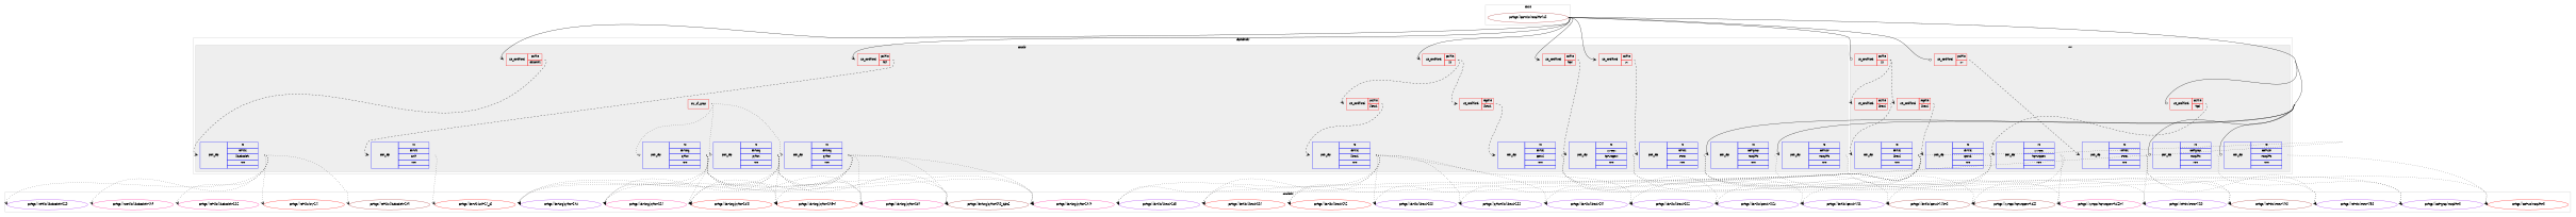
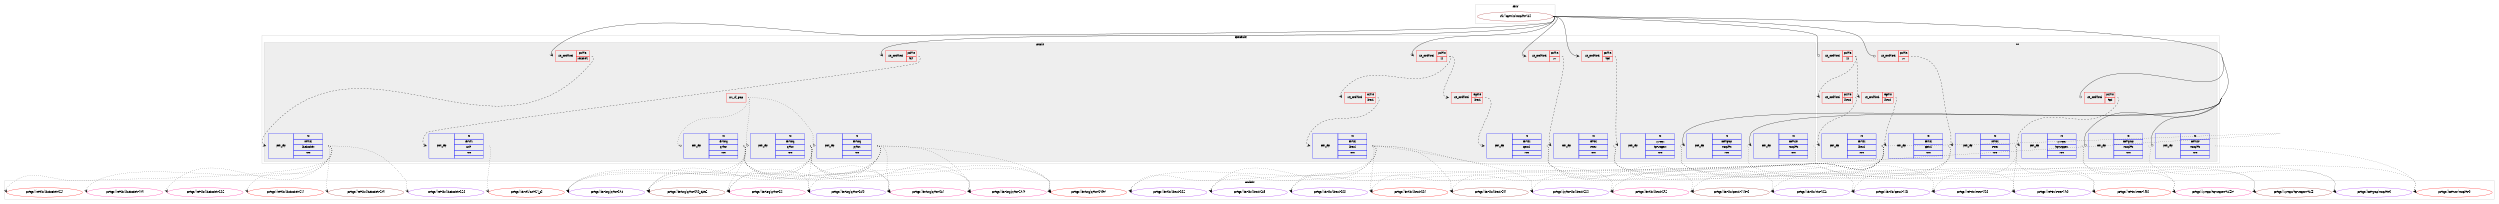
  digraph {
    compound=true
    concentrate=true
    fontname="Patrick Hand"
    fontsize=10
    newrank=true
    rankdir=TB
    ranksep=1.5
    node [color=red fontname="Patrick Hand" fontsize=10]
    edge [arrowhead=vee fontname="Patrick Hand" headport=w style=dotted tailport=e weight=100]
-   n1 [color=brown label="portage://app-misc/mosquitto-1.6.8" width=4]
+   n1 [color=brown label="util://app-misc/mosquitto-1.6.8" width=4]
    n2 [color=blue label=<<TABLE BORDER="0" CELLBORDER="1" CELLSPACING="0" CELLPADDING="4" WIDTH="220"><TR><TD ROWSPAN="6" CELLPADDING="30">pack_dep</TD></TR><TR><TD WIDTH="110">no</TD></TR><TR><TD>dev-lang</TD></TR><TR><TD>python</TD></TR><TR><TD>none</TD></TR><TR><TD></TD></TR></TABLE>> shape=none]
    n3 [color=blue label=<<TABLE BORDER="0" CELLBORDER="1" CELLSPACING="0" CELLPADDING="4" WIDTH="220"><TR><TD ROWSPAN="6" CELLPADDING="30">pack_dep</TD></TR><TR><TD WIDTH="110">no</TD></TR><TR><TD>dev-lang</TD></TR><TR><TD>python</TD></TR><TR><TD>none</TD></TR><TR><TD></TD></TR></TABLE>> shape=none]
    n4 [color=blue label=<<TABLE BORDER="0" CELLBORDER="1" CELLSPACING="0" CELLPADDING="4" WIDTH="220"><TR><TD ROWSPAN="6" CELLPADDING="30">pack_dep</TD></TR><TR><TD WIDTH="110">no</TD></TR><TR><TD>dev-lang</TD></TR><TR><TD>python</TD></TR><TR><TD>none</TD></TR><TR><TD></TD></TR></TABLE>> shape=none]
    n5 [label=<<TABLE BORDER="0" CELLBORDER="1" CELLSPACING="0" CELLPADDING="4"><TR><TD CELLPADDING="10">any_of_group</TD></TR></TABLE>> shape=none]
    n6 [color=blue label=<<TABLE BORDER="0" CELLBORDER="1" CELLSPACING="0" CELLPADDING="4" WIDTH="220"><TR><TD ROWSPAN="6" CELLPADDING="30">pack_dep</TD></TR><TR><TD WIDTH="110">no</TD></TR><TR><TD>net-dns</TD></TR><TR><TD>c-ares</TD></TR><TR><TD>none</TD></TR><TR><TD></TD></TR></TABLE>> shape=none]
    n7 [label=<<TABLE BORDER="0" CELLBORDER="1" CELLSPACING="0" CELLPADDING="4"><TR><TD ROWSPAN="3" CELLPADDING="10">use_conditional</TD></TR><TR><TD>positive</TD></TR><TR><TD>srv</TD></TR></TABLE>> shape=none]
    n8 [color=blue label=<<TABLE BORDER="0" CELLBORDER="1" CELLSPACING="0" CELLPADDING="4" WIDTH="220"><TR><TD ROWSPAN="6" CELLPADDING="30">pack_dep</TD></TR><TR><TD WIDTH="110">no</TD></TR><TR><TD>dev-libs</TD></TR><TR><TD>openssl</TD></TR><TR><TD>none</TD></TR><TR><TD></TD></TR></TABLE>> shape=none]
    n9 [label=<<TABLE BORDER="0" CELLBORDER="1" CELLSPACING="0" CELLPADDING="4"><TR><TD ROWSPAN="3" CELLPADDING="10">use_conditional</TD></TR><TR><TD>negative</TD></TR><TR><TD>libressl</TD></TR></TABLE>> shape=none]
    n10 [color=blue label=<<TABLE BORDER="0" CELLBORDER="1" CELLSPACING="0" CELLPADDING="4" WIDTH="220"><TR><TD ROWSPAN="6" CELLPADDING="30">pack_dep</TD></TR><TR><TD WIDTH="110">no</TD></TR><TR><TD>dev-libs</TD></TR><TR><TD>libressl</TD></TR><TR><TD>none</TD></TR><TR><TD></TD></TR></TABLE>> shape=none]
    n11 [label=<<TABLE BORDER="0" CELLBORDER="1" CELLSPACING="0" CELLPADDING="4"><TR><TD ROWSPAN="3" CELLPADDING="10">use_conditional</TD></TR><TR><TD>positive</TD></TR><TR><TD>libressl</TD></TR></TABLE>> shape=none]
    n12 [label=<<TABLE BORDER="0" CELLBORDER="1" CELLSPACING="0" CELLPADDING="4"><TR><TD ROWSPAN="3" CELLPADDING="10">use_conditional</TD></TR><TR><TD>positive</TD></TR><TR><TD>ssl</TD></TR></TABLE>> shape=none]
    n13 [color=blue label=<<TABLE BORDER="0" CELLBORDER="1" CELLSPACING="0" CELLPADDING="4" WIDTH="220"><TR><TD ROWSPAN="6" CELLPADDING="30">pack_dep</TD></TR><TR><TD WIDTH="110">no</TD></TR><TR><TD>sys-apps</TD></TR><TR><TD>tcp-wrappers</TD></TR><TR><TD>none</TD></TR><TR><TD></TD></TR></TABLE>> shape=none]
    n14 [label=<<TABLE BORDER="0" CELLBORDER="1" CELLSPACING="0" CELLPADDING="4"><TR><TD ROWSPAN="3" CELLPADDING="10">use_conditional</TD></TR><TR><TD>positive</TD></TR><TR><TD>tcpd</TD></TR></TABLE>> shape=none]
    n15 [color=blue label=<<TABLE BORDER="0" CELLBORDER="1" CELLSPACING="0" CELLPADDING="4" WIDTH="220"><TR><TD ROWSPAN="6" CELLPADDING="30">pack_dep</TD></TR><TR><TD WIDTH="110">no</TD></TR><TR><TD>dev-util</TD></TR><TR><TD>cunit</TD></TR><TR><TD>none</TD></TR><TR><TD></TD></TR></TABLE>> shape=none]
    n16 [label=<<TABLE BORDER="0" CELLBORDER="1" CELLSPACING="0" CELLPADDING="4"><TR><TD ROWSPAN="3" CELLPADDING="10">use_conditional</TD></TR><TR><TD>positive</TD></TR><TR><TD>test</TD></TR></TABLE>> shape=none]
    n17 [color=blue label=<<TABLE BORDER="0" CELLBORDER="1" CELLSPACING="0" CELLPADDING="4" WIDTH="220"><TR><TD ROWSPAN="6" CELLPADDING="30">pack_dep</TD></TR><TR><TD WIDTH="110">no</TD></TR><TR><TD>net-libs</TD></TR><TR><TD>libwebsockets</TD></TR><TR><TD>none</TD></TR><TR><TD></TD></TR></TABLE>> shape=none]
    n18 [label=<<TABLE BORDER="0" CELLBORDER="1" CELLSPACING="0" CELLPADDING="4"><TR><TD ROWSPAN="3" CELLPADDING="10">use_conditional</TD></TR><TR><TD>positive</TD></TR><TR><TD>websockets</TD></TR></TABLE>> shape=none]
    n19 [color=blue label=<<TABLE BORDER="0" CELLBORDER="1" CELLSPACING="0" CELLPADDING="4" WIDTH="220"><TR><TD ROWSPAN="6" CELLPADDING="30">pack_dep</TD></TR><TR><TD WIDTH="110">no</TD></TR><TR><TD>acct-group</TD></TR><TR><TD>mosquitto</TD></TR><TR><TD>none</TD></TR><TR><TD></TD></TR></TABLE>> shape=none]
    n20 [color=blue label=<<TABLE BORDER="0" CELLBORDER="1" CELLSPACING="0" CELLPADDING="4" WIDTH="220"><TR><TD ROWSPAN="6" CELLPADDING="30">pack_dep</TD></TR><TR><TD WIDTH="110">no</TD></TR><TR><TD>acct-user</TD></TR><TR><TD>mosquitto</TD></TR><TR><TD>none</TD></TR><TR><TD></TD></TR></TABLE>> shape=none]
    n21 [color=blue label=<<TABLE BORDER="0" CELLBORDER="1" CELLSPACING="0" CELLPADDING="4" WIDTH="220"><TR><TD ROWSPAN="6" CELLPADDING="30">pack_dep</TD></TR><TR><TD WIDTH="110">no</TD></TR><TR><TD>net-dns</TD></TR><TR><TD>c-ares</TD></TR><TR><TD>none</TD></TR><TR><TD></TD></TR></TABLE>> shape=none]
    n22 [label=<<TABLE BORDER="0" CELLBORDER="1" CELLSPACING="0" CELLPADDING="4"><TR><TD ROWSPAN="3" CELLPADDING="10">use_conditional</TD></TR><TR><TD>positive</TD></TR><TR><TD>srv</TD></TR></TABLE>> shape=none]
    n23 [color=blue label=<<TABLE BORDER="0" CELLBORDER="1" CELLSPACING="0" CELLPADDING="4" WIDTH="220"><TR><TD ROWSPAN="6" CELLPADDING="30">pack_dep</TD></TR><TR><TD WIDTH="110">no</TD></TR><TR><TD>dev-libs</TD></TR><TR><TD>openssl</TD></TR><TR><TD>none</TD></TR><TR><TD></TD></TR></TABLE>> shape=none]
    n24 [label=<<TABLE BORDER="0" CELLBORDER="1" CELLSPACING="0" CELLPADDING="4"><TR><TD ROWSPAN="3" CELLPADDING="10">use_conditional</TD></TR><TR><TD>negative</TD></TR><TR><TD>libressl</TD></TR></TABLE>> shape=none]
    n25 [color=blue label=<<TABLE BORDER="0" CELLBORDER="1" CELLSPACING="0" CELLPADDING="4" WIDTH="220"><TR><TD ROWSPAN="6" CELLPADDING="30">pack_dep</TD></TR><TR><TD WIDTH="110">no</TD></TR><TR><TD>dev-libs</TD></TR><TR><TD>libressl</TD></TR><TR><TD>none</TD></TR><TR><TD></TD></TR></TABLE>> shape=none]
    n26 [label=<<TABLE BORDER="0" CELLBORDER="1" CELLSPACING="0" CELLPADDING="4"><TR><TD ROWSPAN="3" CELLPADDING="10">use_conditional</TD></TR><TR><TD>positive</TD></TR><TR><TD>libressl</TD></TR></TABLE>> shape=none]
    n27 [label=<<TABLE BORDER="0" CELLBORDER="1" CELLSPACING="0" CELLPADDING="4"><TR><TD ROWSPAN="3" CELLPADDING="10">use_conditional</TD></TR><TR><TD>positive</TD></TR><TR><TD>ssl</TD></TR></TABLE>> shape=none]
    n28 [color=blue label=<<TABLE BORDER="0" CELLBORDER="1" CELLSPACING="0" CELLPADDING="4" WIDTH="220"><TR><TD ROWSPAN="6" CELLPADDING="30">pack_dep</TD></TR><TR><TD WIDTH="110">no</TD></TR><TR><TD>sys-apps</TD></TR><TR><TD>tcp-wrappers</TD></TR><TR><TD>none</TD></TR><TR><TD></TD></TR></TABLE>> shape=none]
    n29 [label=<<TABLE BORDER="0" CELLBORDER="1" CELLSPACING="0" CELLPADDING="4"><TR><TD ROWSPAN="3" CELLPADDING="10">use_conditional</TD></TR><TR><TD>positive</TD></TR><TR><TD>tcpd</TD></TR></TABLE>> shape=none]
    n30 [color=blue label=<<TABLE BORDER="0" CELLBORDER="1" CELLSPACING="0" CELLPADDING="4" WIDTH="220"><TR><TD ROWSPAN="6" CELLPADDING="30">pack_dep</TD></TR><TR><TD WIDTH="110">no</TD></TR><TR><TD>acct-group</TD></TR><TR><TD>mosquitto</TD></TR><TR><TD>none</TD></TR><TR><TD></TD></TR></TABLE>> shape=none]
    n31 [color=blue label=<<TABLE BORDER="0" CELLBORDER="1" CELLSPACING="0" CELLPADDING="4" WIDTH="220"><TR><TD ROWSPAN="6" CELLPADDING="30">pack_dep</TD></TR><TR><TD WIDTH="110">no</TD></TR><TR><TD>acct-user</TD></TR><TR><TD>mosquitto</TD></TR><TR><TD>none</TD></TR><TR><TD></TD></TR></TABLE>> shape=none]
    n32 [color=brown label="portage://dev-lang/python-3.9.0_alpha2" width=4]
    n33 [color=deeppink label="portage://dev-lang/python-3.8.1" width=4]
    n34 [color=purple label="portage://dev-lang/python-3.7.6" width=4]
    n35 [label="portage://dev-lang/python-3.7.5-r1" width=4]
-   n36 [color=deeppink label="portage://dev-lang/python-3.6.9" width=4]
-   n37 [label="portage://dev-lang/python-3.6.10" width=4]
+   n36 [color=deeppink label="portage://dev-lang/python-3.6.1" width=4]
+   n37 [color=purple label="portage://dev-lang/python-3.6.10" width=4]
    n38 [color=deeppink label="portage://dev-lang/python-2.7.17" width=4]
-   n39 [color=purple label="portage://net-dns/c-ares-1.15.0" width=4]
-   n40 [color=brown label="portage://net-dns/c-ares-1.14.0" width=4]
+   n39 [label="portage://net-dns/c-ares-1.15.0" width=4]
+   n40 [color=purple label="portage://net-dns/c-ares-1.14.0" width=4]
    n41 [color=purple label="portage://net-dns/c-ares-1.13.0" width=4]
    n42 [color=brown label="portage://dev-libs/openssl-1.1.1d-r3" width=4]
    n43 [color=purple label="portage://dev-libs/openssl-1.1.0l" width=4]
-   n44 [color=purple label="portage://dev-libs/openssl-1.0.2u" width=4]
+   n44 [color=purple label="portage://dev-libs/misc-1.0.2u" width=4]
    n45 [color=purple label="portage://dev-libs/libressl-3.0.2" width=4]
    n46 [label="portage://dev-libs/libressl-3.0.1" width=4]
    n47 [color=purple label="portage://dev-libs/libressl-3.0.0" width=4]
-   n48 [label="portage://dev-libs/libressl-2.9.2" width=4]
-   n49 [color=purple label="portage://dev-libs/libressl-2.9.1" width=4]
+   n48 [color=deeppink label="portage://dev-libs/libressl-2.9.2" width=4]
+   n49 [color=brown label="portage://dev-libs/libressl-2.9.1" width=4]
    n50 [color=purple label="portage://python-libs/libressl-2.8.3" width=4]
    n51 [color=purple label="portage://dev-libs/libressl-2.6.5" width=4]
    n52 [color=brown label="portage://sys-apps/tcp-wrappers-7.6.28" width=4]
    n53 [color=deeppink label="portage://sys-apps/tcp-wrappers-7.6.22-r1" width=4]
    n54 [label="portage://dev-util/cunit-2.1_p3" width=4]
    n55 [color=purple label="portage://acct-group/mosquitto-0" width=4]
+   n56 [label="portage://net-libs/libwebsockets-3.2.1" width=4]
    n57 [color=purple label="portage://net-libs/libwebsockets-3.2.0" width=4]
    n58 [color=brown label="portage://net-libs/libwebsockets-2.4.9" width=4]
-   n59 [label="portage://net-libs/any-2.1.1" width=4]
+   n59 [label="portage://net-libs/libwebsockets-2.1.1" width=4]
    n60 [color=deeppink label="portage://net-libs/libwebsockets-2.0.2" width=4]
-   n61 [color=deeppink label="portage://none-libs/libwebsockets-1.7.9" width=4]
-   n62 [label="portage://acct-use/mosquitto-0" width=4]
+   n61 [color=deeppink label="portage://net-libs/libwebsockets-1.7.9" width=4]
+   n62 [label="portage://acct-user/mosquitto-0" width=4]
    subgraph cluster_1 {
      color=gray
      label=<<i>ebuild</i>>
      rank=same
      n1
    }
    subgraph cluster_2 {
      color=gray
      label=<<i>dependencies</i>>
      subgraph cluster_3 {
        color=gray
        fillcolor="#eeeeee"
        label=<<i>compile</i>>
        style=filled
        subgraph sub_4 {
          color=gray
          fillcolor="#eeeeee"
          label=<<i>compile</i>>
          style=filled
          n5
          subgraph sub_5 {
            color=gray
            fillcolor="#eeeeee"
            label=<<i>compile</i>>
            style=filled
            n2
          }
          subgraph sub_6 {
            color=gray
            fillcolor="#eeeeee"
            label=<<i>compile</i>>
            style=filled
            n3
          }
          subgraph sub_7 {
            color=gray
            fillcolor="#eeeeee"
            label=<<i>compile</i>>
            style=filled
            n4
          }
        }
        subgraph sub_8 {
          color=gray
          fillcolor="#eeeeee"
          label=<<i>compile</i>>
          style=filled
          n7
          subgraph sub_9 {
            color=gray
            fillcolor="#eeeeee"
            label=<<i>compile</i>>
            style=filled
            n6
          }
        }
        subgraph sub_10 {
          color=gray
          fillcolor="#eeeeee"
          label=<<i>compile</i>>
          style=filled
          n12
          subgraph sub_11 {
            color=gray
            fillcolor="#eeeeee"
            label=<<i>compile</i>>
            style=filled
            n9
            subgraph sub_12 {
              color=gray
              fillcolor="#eeeeee"
              label=<<i>compile</i>>
              style=filled
              n8
            }
          }
          subgraph sub_13 {
            color=gray
            fillcolor="#eeeeee"
            label=<<i>compile</i>>
            style=filled
            n11
            subgraph sub_14 {
              color=gray
              fillcolor="#eeeeee"
              label=<<i>compile</i>>
              style=filled
              n10
            }
          }
        }
        subgraph sub_15 {
          color=gray
          fillcolor="#eeeeee"
          label=<<i>compile</i>>
          style=filled
          n14
          subgraph sub_16 {
            color=gray
            fillcolor="#eeeeee"
            label=<<i>compile</i>>
            style=filled
            n13
          }
        }
        subgraph sub_17 {
          color=gray
          fillcolor="#eeeeee"
          label=<<i>compile</i>>
          style=filled
          n16
          subgraph sub_18 {
            color=gray
            fillcolor="#eeeeee"
            label=<<i>compile</i>>
            style=filled
            n15
          }
        }
        subgraph sub_19 {
          color=gray
          fillcolor="#eeeeee"
          label=<<i>compile</i>>
          style=filled
          n18
          subgraph sub_20 {
            color=gray
            fillcolor="#eeeeee"
            label=<<i>compile</i>>
            style=filled
            n17
          }
        }
        subgraph sub_21 {
          color=gray
          fillcolor="#eeeeee"
          label=<<i>compile</i>>
          style=filled
          n19
        }
        subgraph sub_22 {
          color=gray
          fillcolor="#eeeeee"
          label=<<i>compile</i>>
          style=filled
          n20
        }
      }
      subgraph cluster_23 {
        color=gray
        fillcolor="#eeeeee"
        label=<<i>run</i>>
        style=filled
        subgraph sub_24 {
          color=gray
          fillcolor="#eeeeee"
          label=<<i>run</i>>
          style=filled
          n22
          subgraph sub_25 {
            color=gray
            fillcolor="#eeeeee"
            label=<<i>run</i>>
            style=filled
            n21
          }
        }
        subgraph sub_26 {
          color=gray
          fillcolor="#eeeeee"
          label=<<i>run</i>>
          style=filled
          n27
          subgraph sub_27 {
            color=gray
            fillcolor="#eeeeee"
            label=<<i>run</i>>
            style=filled
            n24
            subgraph sub_28 {
              color=gray
              fillcolor="#eeeeee"
              label=<<i>run</i>>
              style=filled
              n23
            }
          }
          subgraph sub_29 {
            color=gray
            fillcolor="#eeeeee"
            label=<<i>run</i>>
            style=filled
            n26
            subgraph sub_30 {
              color=gray
              fillcolor="#eeeeee"
              label=<<i>run</i>>
              style=filled
              n25
            }
          }
        }
        subgraph sub_31 {
          color=gray
          fillcolor="#eeeeee"
          label=<<i>run</i>>
          style=filled
          n29
          subgraph sub_32 {
            color=gray
            fillcolor="#eeeeee"
            label=<<i>run</i>>
            style=filled
            n28
          }
        }
        subgraph sub_33 {
          color=gray
          fillcolor="#eeeeee"
          label=<<i>run</i>>
          style=filled
          n30
        }
        subgraph sub_34 {
          color=gray
          fillcolor="#eeeeee"
          label=<<i>run</i>>
          style=filled
          n31
        }
      }
      subgraph cluster_35 {
        color=gray
        fillcolor="#eeeeee"
        label=<<i>compile and run</i>>
        style=filled
      }
    }
    subgraph cluster_36 {
      color=gray
      label=<<i>candidates</i>>
      rank=same
      subgraph sub_37 {
        color=black
        label=<<i>candidates</i>>
        nodesep=1
        rank=same
        n32
        n33
        n34
        n35
        n36
        n37
        n38
      }
      subgraph sub_38 {
        color=black
        label=<<i>candidates</i>>
        nodesep=1
        rank=same
        n32
        n33
        n34
        n35
        n36
        n37
        n38
      }
      subgraph sub_39 {
        color=black
        label=<<i>candidates</i>>
        nodesep=1
        rank=same
        n32
        n33
        n34
        n35
        n36
        n37
        n38
      }
      subgraph sub_40 {
        color=black
        label=<<i>candidates</i>>
        nodesep=1
        rank=same
        n39
        n40
        n41
      }
      subgraph sub_41 {
        color=black
        label=<<i>candidates</i>>
        nodesep=1
        rank=same
        n42
        n43
        n44
      }
      subgraph sub_42 {
        color=black
        label=<<i>candidates</i>>
        nodesep=1
        rank=same
        n45
        n46
        n47
        n48
        n49
        n50
        n51
      }
      subgraph sub_43 {
        color=black
        label=<<i>candidates</i>>
        nodesep=1
        rank=same
        n52
        n53
      }
      subgraph sub_44 {
        color=black
        label=<<i>candidates</i>>
        nodesep=1
        rank=same
        n54
      }
      subgraph sub_45 {
        color=black
        label=<<i>candidates</i>>
        nodesep=1
        rank=same
        n55
      }
      subgraph sub_46 {
        color=black
        label=<<i>candidates</i>>
        nodesep=1
        rank=same
+       n56
        n57
        n58
        n59
        n60
        n61
      }
      subgraph sub_47 {
        color=black
        label=<<i>candidates</i>>
        nodesep=1
        rank=same
        n62
      }
      subgraph sub_48 {
        color=black
        label=<<i>candidates</i>>
        nodesep=1
        rank=same
        n39
        n40
        n41
      }
      subgraph sub_49 {
        color=black
        label=<<i>candidates</i>>
        nodesep=1
        rank=same
        n42
        n43
        n44
      }
      subgraph sub_50 {
        color=black
        label=<<i>candidates</i>>
        nodesep=1
        rank=same
        n45
        n46
        n47
        n48
        n49
        n50
        n51
      }
      subgraph sub_51 {
        color=black
        label=<<i>candidates</i>>
        nodesep=1
        rank=same
        n52
        n53
      }
      subgraph sub_52 {
        color=black
        label=<<i>candidates</i>>
        nodesep=1
        rank=same
        n55
      }
      subgraph sub_53 {
        color=black
        label=<<i>candidates</i>>
        nodesep=1
        rank=same
        n62
      }
    }
    n1 -> n7 [style=solid weight=20]
    n1 -> n12 [style=solid weight=20]
    n1 -> n14 [style=solid weight=20]
    n1 -> n16 [style=solid weight=20]
    n1 -> n18 [style=solid weight=20]
    n1 -> n19 [style=solid weight=20]
    n1 -> n20 [style=solid weight=20]
    n1 -> n22 [arrowhead=odot style=solid weight=20]
    n1 -> n27 [arrowhead=odot style=solid weight=20]
    n1 -> n29 [arrowhead=odot style=solid weight=20]
    n1 -> n30 [arrowhead=odot style=solid weight=20]
    n1 -> n31 [arrowhead=odot style=solid weight=20]
    n2 -> n32
    n2 -> n33
    n2 -> n34
    n2 -> n35
    n2 -> n36
    n2 -> n37
    n2 -> n38
    n3 -> n32
    n3 -> n33
    n3 -> n34
    n3 -> n35
    n3 -> n36
    n3 -> n37
    n3 -> n38
    n4 -> n32
    n4 -> n33
    n4 -> n34
    n4 -> n35
    n4 -> n36
    n4 -> n37
    n4 -> n38
    n5 -> n2 [arrowhead=oinv weight=20]
    n5 -> n3 [arrowhead=oinv weight=20]
    n5 -> n4 [arrowhead=oinv weight=20]
    n6 -> n39
    n6 -> n40
    n6 -> n41
    n7 -> n6 [style=dashed weight=20]
    n8 -> n42
    n8 -> n43
    n8 -> n44
    n9 -> n8 [style=dashed weight=20]
    n10 -> n45
    n10 -> n46
    n10 -> n47
    n10 -> n48
    n10 -> n49
    n10 -> n50
    n10 -> n51
    n11 -> n10 [style=dashed weight=20]
    n12 -> n9 [style=dashed weight=20]
    n12 -> n11 [style=dashed weight=20]
    n13 -> n52
    n13 -> n53
    n14 -> n13 [style=dashed weight=20]
    n15 -> n54
    n16 -> n15 [style=dashed weight=20]
+   n17 -> n56
    n17 -> n57
    n17 -> n58
    n17 -> n59
    n17 -> n60
    n17 -> n61
    n18 -> n17 [style=dashed weight=20]
    n19 -> n55
    n20 -> n62
    n21 -> n39
    n21 -> n40
    n21 -> n41
    n22 -> n21 [style=dashed weight=20]
    n23 -> n42
    n23 -> n43
    n23 -> n44
    n24 -> n23 [style=dashed weight=20]
    n25 -> n45
    n25 -> n46
    n25 -> n47
    n25 -> n48
    n25 -> n49
    n25 -> n50
    n25 -> n51
    n26 -> n25 [style=dashed weight=20]
    n27 -> n24 [style=dashed weight=20]
    n27 -> n26 [style=dashed weight=20]
    n28 -> n52
    n28 -> n53
    n29 -> n28 [style=dashed weight=20]
    n30 -> n55
    n31 -> n62
  }
